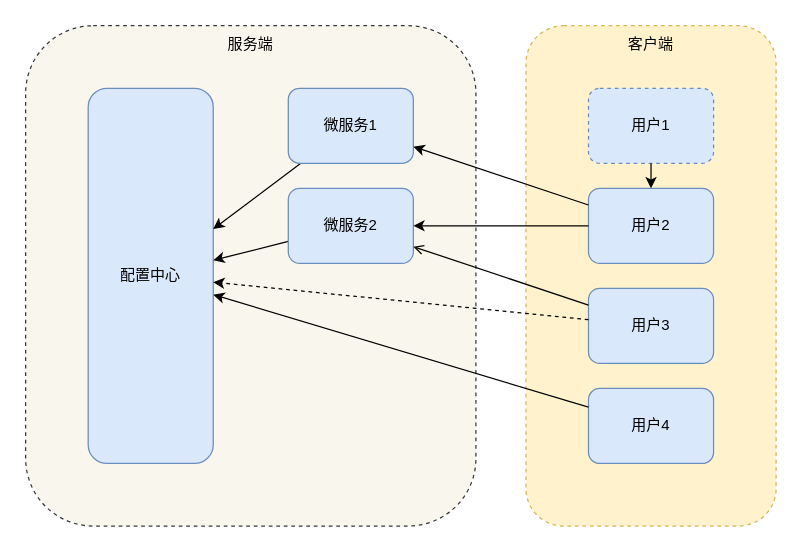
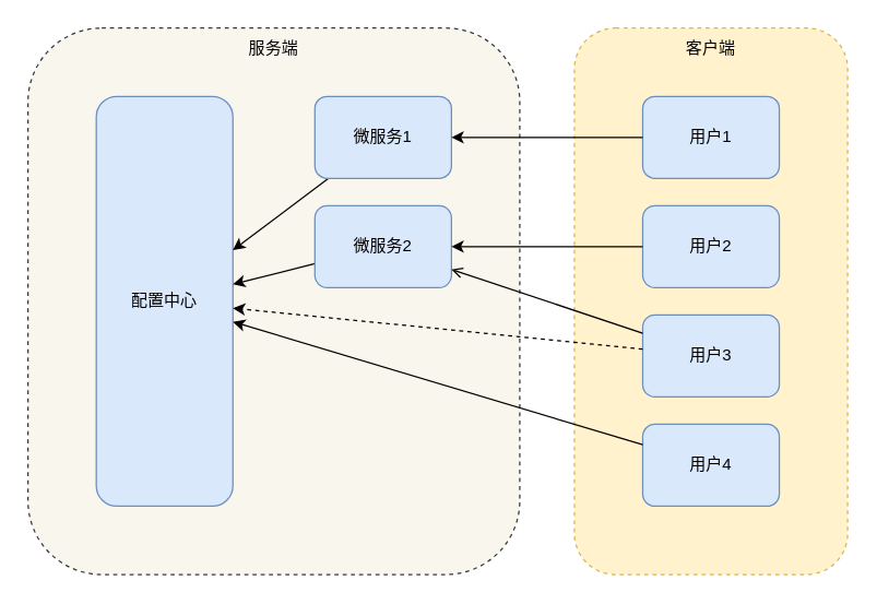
  <mxCell id="0" />
  <mxCell id="1" parent="0" />
  <mxCell id="2" value="" style="group" parent="1" vertex="1" connectable="0"><mxGeometry x="20" y="20" width="360" height="400" as="geometry" /></mxCell>
  <mxCell id="3" value="" style="rounded=1;whiteSpace=wrap;html=1;dashed=1;fillColor=#f9f7ed;strokeColor=#36393d;container=0;" parent="2" vertex="1"><mxGeometry width="360" height="400" as="geometry" /></mxCell>
  <mxCell id="4" value="配置中心" style="rounded=1;whiteSpace=wrap;html=1;fillColor=#dae8fc;strokeColor=#6c8ebf;container=0;" parent="2" vertex="1"><mxGeometry x="50" y="50" width="100" height="300" as="geometry" /></mxCell>
  <mxCell id="5" style="edgeStyle=none;rounded=0;orthogonalLoop=1;jettySize=auto;html=1;" parent="2" source="6" target="4" edge="1"><mxGeometry as="geometry" /></mxCell>
  <mxCell id="6" value="微服务1" style="rounded=1;whiteSpace=wrap;html=1;fillColor=#dae8fc;strokeColor=#6c8ebf;container=0;" parent="2" vertex="1"><mxGeometry x="210" y="50" width="100" height="60" as="geometry" /></mxCell>
  <mxCell id="7" style="edgeStyle=none;rounded=0;orthogonalLoop=1;jettySize=auto;html=1;" parent="2" source="8" target="4" edge="1"><mxGeometry as="geometry" /></mxCell>
  <mxCell id="8" value="微服务2" style="rounded=1;whiteSpace=wrap;html=1;fillColor=#dae8fc;strokeColor=#6c8ebf;container=0;" parent="2" vertex="1"><mxGeometry x="210" y="130" width="100" height="60" as="geometry" /></mxCell>
  <mxCell id="9" value="服务端" style="text;html=1;strokeColor=none;fillColor=none;align=center;verticalAlign=middle;whiteSpace=wrap;rounded=0;container=0;" parent="2" vertex="1"><mxGeometry x="150" width="60" height="30" as="geometry" /></mxCell>
  <mxCell id="10" value="" style="group" parent="1" vertex="1" connectable="0"><mxGeometry x="420" y="20" width="200" height="400" as="geometry" /></mxCell>
  <mxCell id="11" value="" style="rounded=1;whiteSpace=wrap;html=1;dashed=1;fillColor=#fff2cc;strokeColor=#d6b656;" parent="10" vertex="1"><mxGeometry width="200" height="400" as="geometry" /></mxCell>
- <mxCell id="12" value="用户1" style="rounded=1;whiteSpace=wrap;html=1;fillColor=#dae8fc;strokeColor=#6c8ebf;dashed=1;" parent="10" vertex="1"><mxGeometry x="50" y="50" width="100" height="60" as="geometry" /></mxCell>
+ <mxCell id="12" value="用户1" style="rounded=1;whiteSpace=wrap;html=1;fillColor=#dae8fc;strokeColor=#6c8ebf;" parent="10" vertex="1"><mxGeometry x="50" y="50" width="100" height="60" as="geometry" /></mxCell>
  <mxCell id="13" value="用户2" style="rounded=1;whiteSpace=wrap;html=1;fillColor=#dae8fc;strokeColor=#6c8ebf;" parent="10" vertex="1"><mxGeometry x="50" y="130" width="100" height="60" as="geometry" /></mxCell>
  <mxCell id="14" value="用户3" style="rounded=1;whiteSpace=wrap;html=1;fillColor=#dae8fc;strokeColor=#6c8ebf;" parent="10" vertex="1"><mxGeometry x="50" y="210" width="100" height="60" as="geometry" /></mxCell>
  <mxCell id="15" value="用户4" style="rounded=1;whiteSpace=wrap;html=1;fillColor=#dae8fc;strokeColor=#6c8ebf;" parent="10" vertex="1"><mxGeometry x="50" y="290" width="100" height="60" as="geometry" /></mxCell>
  <mxCell id="16" value="客户端" style="text;html=1;strokeColor=none;fillColor=none;align=center;verticalAlign=middle;whiteSpace=wrap;rounded=0;" parent="10" vertex="1"><mxGeometry x="70" width="60" height="30" as="geometry" /></mxCell>
- <mxCell id="17" style="edgeStyle=none;rounded=0;orthogonalLoop=1;jettySize=auto;html=1;" parent="1" source="12" target="13" edge="1"><mxGeometry relative="1" as="geometry" /></mxCell>
- <mxCell id="18" style="edgeStyle=none;rounded=0;orthogonalLoop=1;jettySize=auto;html=1;" parent="1" source="13" target="6" edge="1"><mxGeometry relative="1" as="geometry" /></mxCell>
+ <mxCell id="17" style="edgeStyle=none;rounded=0;orthogonalLoop=1;jettySize=auto;html=1;" parent="1" source="12" target="6" edge="1"><mxGeometry relative="1" as="geometry" /></mxCell>
  <mxCell id="19" style="edgeStyle=none;rounded=0;orthogonalLoop=1;jettySize=auto;html=1;entryX=1;entryY=0.5;entryDx=0;entryDy=0;" parent="1" source="13" target="8" edge="1"><mxGeometry relative="1" as="geometry" /></mxCell>
  <mxCell id="20" style="edgeStyle=none;rounded=0;orthogonalLoop=1;jettySize=auto;html=1;endArrow=open;" parent="1" source="14" target="8" edge="1"><mxGeometry relative="1" as="geometry" /></mxCell>
  <mxCell id="21" style="edgeStyle=none;rounded=0;orthogonalLoop=1;jettySize=auto;html=1;dashed=1;" parent="1" source="14" target="4" edge="1"><mxGeometry relative="1" as="geometry" /></mxCell>
  <mxCell id="22" style="edgeStyle=none;rounded=0;orthogonalLoop=1;jettySize=auto;html=1;" parent="1" source="15" target="4" edge="1"><mxGeometry relative="1" as="geometry" /></mxCell>
